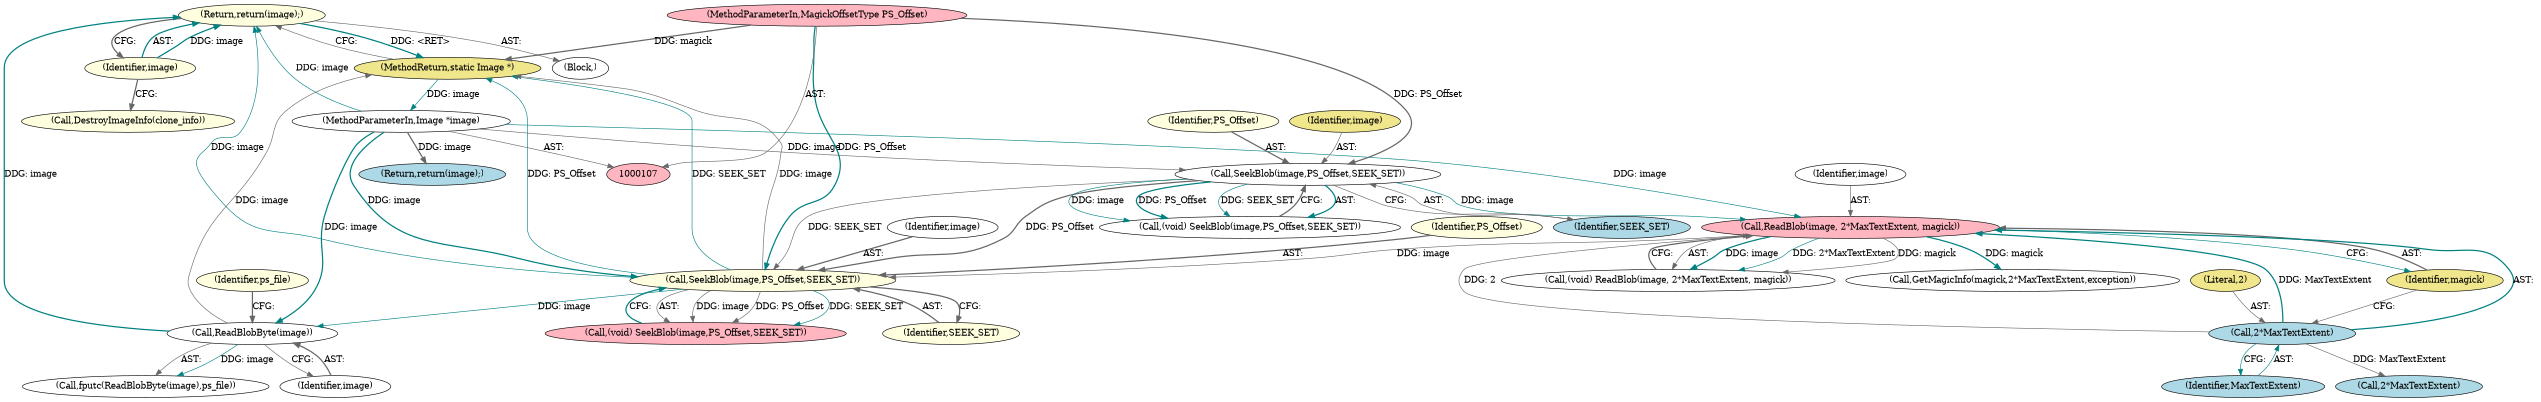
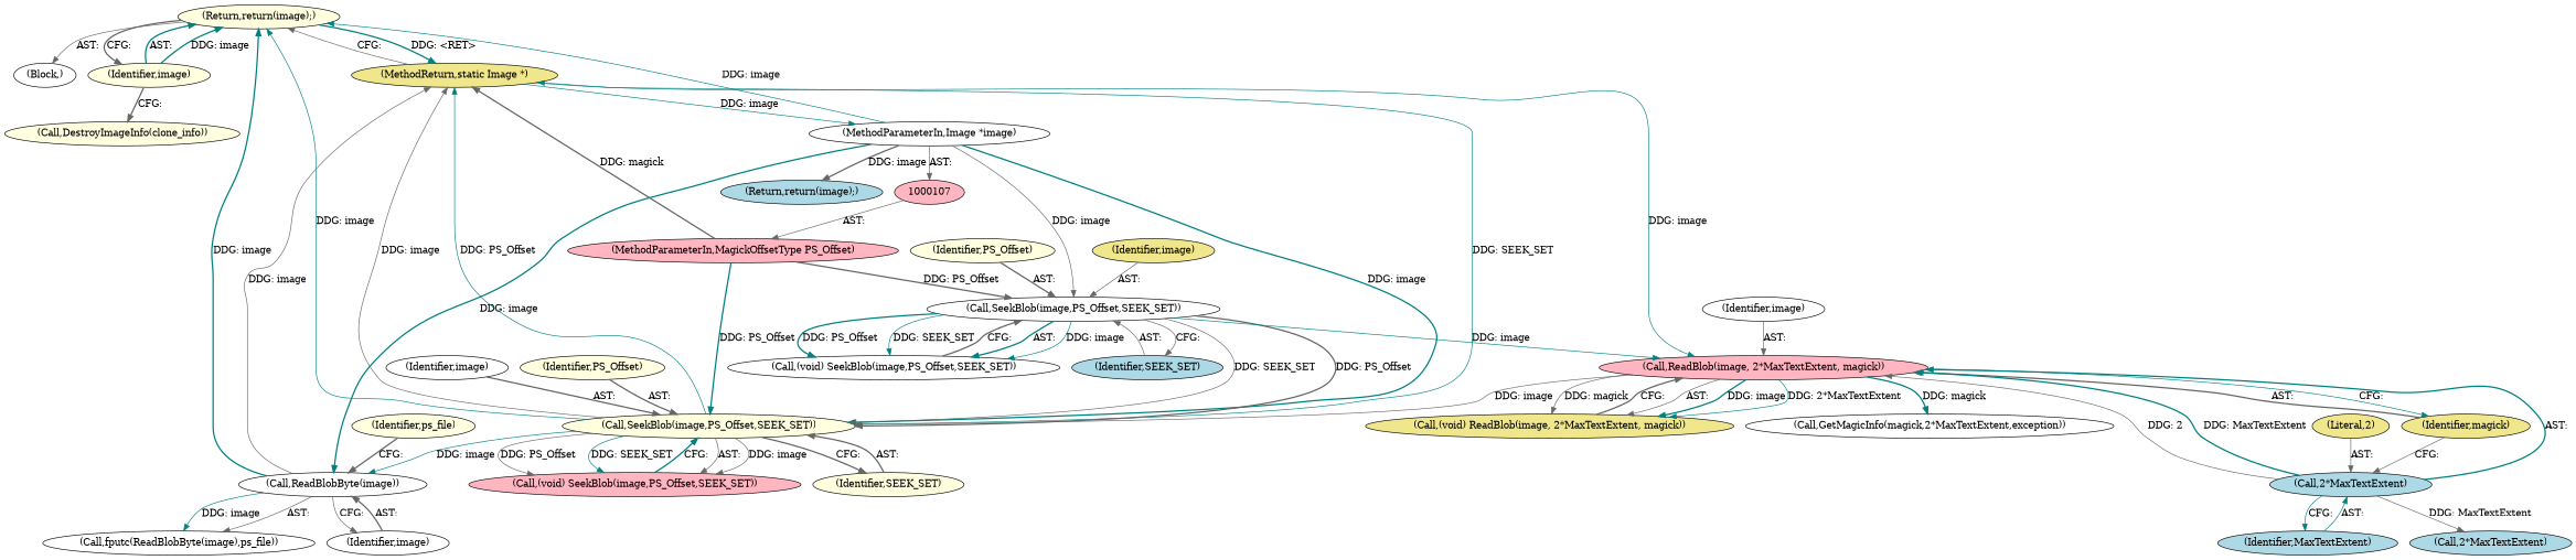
  digraph {
    node [fillcolor=white style=filled]
    edge [color=gray40 style=solid]
    n1 [fillcolor=lightyellow label="(Return,return(image);)"]
    n2 [fillcolor=lightyellow label="(Identifier,image)"]
    n3 [label="(Block,)"]
    n4 [fillcolor=khaki label="(MethodReturn,static Image *)"]
    n5 [fillcolor=lightyellow label="(Call,DestroyImageInfo(clone_info))"]
    n6 [label="(MethodParameterIn,Image *image)"]
    n7 [label="(Call,ReadBlobByte(image))"]
    n8 [label="(Call,fputc(ReadBlobByte(image),ps_file))"]
    n9 [label="(Identifier,image)"]
    n10 [fillcolor=lightyellow label="(Call,SeekBlob(image,PS_Offset,SEEK_SET))"]
    n11 [fillcolor=lightyellow label="(Identifier,SEEK_SET)"]
    n12 [fillcolor=lightpink label="(Call,(void) SeekBlob(image,PS_Offset,SEEK_SET))"]
    n13 [fillcolor=lightpink label="(Call,ReadBlob(image, 2*MaxTextExtent, magick))"]
-   n14 [label="(Call,(void) ReadBlob(image, 2*MaxTextExtent, magick))"]
+   n14 [fillcolor=khaki label="(Call,(void) ReadBlob(image, 2*MaxTextExtent, magick))"]
    n15 [fillcolor=khaki label="(Identifier,magick)"]
    n16 [label="(Call,GetMagicInfo(magick,2*MaxTextExtent,exception))"]
    n17 [fillcolor=lightblue label="(Call,2*MaxTextExtent)"]
    n18 [label="(Call,SeekBlob(image,PS_Offset,SEEK_SET))"]
    n19 [label="(Call,(void) SeekBlob(image,PS_Offset,SEEK_SET))"]
    n20 [fillcolor=lightblue label="(Identifier,SEEK_SET)"]
    n21 [fillcolor=lightblue label="(Return,return(image);)"]
    1000107 [fillcolor=lightpink]
    n23 [fillcolor=lightpink label="(MethodParameterIn,MagickOffsetType PS_Offset)"]
    n24 [fillcolor=lightblue label="(Identifier,MaxTextExtent)"]
    n25 [fillcolor=lightblue label="(Call,2*MaxTextExtent)"]
    n26 [fillcolor=khaki label="(Identifier,image)"]
    n27 [fillcolor=khaki label="(Literal,2)"]
    n28 [label="(Identifier,image)"]
    n29 [fillcolor=lightyellow label="(Identifier,ps_file)"]
    n30 [label="(Identifier,image)"]
    n31 [fillcolor=lightyellow label="(Identifier,PS_Offset)"]
    n32 [fillcolor=lightyellow label="(Identifier,PS_Offset)"]
    n1 -> n2 [label="CFG: " style=bold]
    n1 -> n3 [label="AST: "]
    n1 -> n4 [color=teal label="DDG: <RET>" style=bold]
    n2 -> n1 [color=teal label="AST: " style=bold]
    n2 -> n1 [color=teal label="DDG: image" style=bold]
    n2 -> n5 [label="CFG: " style=bold]
    n4 -> n1 [label="CFG: "]
    n4 -> n6 [color=teal label="DDG: image"]
    n6 -> n1 [color=teal label="DDG: image"]
    n6 -> n7 [color=teal label="DDG: image" style=bold]
    n6 -> n10 [color=teal label="DDG: image" style=bold]
-   n6 -> n13 [color=teal label="DDG: image"]
+   n4 -> n13 [color=teal label="DDG: image"]
    n6 -> n18 [label="DDG: image"]
    n6 -> n21 [label="DDG: image" style=bold]
    n6 -> 1000107 [label="AST: "]
    n7 -> n1 [color=teal label="DDG: image" style=bold]
    n7 -> n4 [label="DDG: image"]
    n7 -> n8 [label="AST: "]
    n7 -> n8 [color=teal label="DDG: image"]
    n7 -> n9 [label="CFG: "]
    n9 -> n7 [label="AST: " style=bold]
    n10 -> n1 [color=teal label="DDG: image"]
    n10 -> n4 [color=teal label="DDG: SEEK_SET"]
    n10 -> n4 [label="DDG: image"]
    n10 -> n4 [color=teal label="DDG: PS_Offset"]
    n10 -> n7 [color=teal label="DDG: image"]
    n10 -> n11 [label="CFG: " style=bold]
    n10 -> n12 [label="AST: "]
    n10 -> n12 [label="DDG: image"]
    n10 -> n12 [label="DDG: PS_Offset"]
    n10 -> n12 [color=teal label="DDG: SEEK_SET"]
    n11 -> n10 [label="AST: " style=bold]
    n12 -> n10 [color=teal label="CFG: " style=bold]
    n13 -> n10 [label="DDG: image"]
    n13 -> n14 [label="AST: "]
    n13 -> n14 [color=teal label="DDG: image" style=bold]
    n13 -> n14 [color=teal label="DDG: 2*MaxTextExtent"]
    n13 -> n14 [label="DDG: magick"]
    n13 -> n15 [color=teal label="CFG: "]
    n13 -> n16 [color=teal label="DDG: magick" style=bold]
    n14 -> n13 [label="CFG: " style=bold]
    n15 -> n13 [label="AST: " style=bold]
    n15 -> n17 [label="CFG: "]
    n17 -> n13 [color=teal label="AST: " style=bold]
    n17 -> n13 [label="DDG: 2"]
    n17 -> n13 [color=teal label="DDG: MaxTextExtent" style=bold]
    n17 -> n24 [color=teal label="CFG: "]
    n17 -> n25 [label="DDG: MaxTextExtent"]
    n18 -> n10 [label="DDG: PS_Offset" style=bold]
    n18 -> n10 [label="DDG: SEEK_SET"]
    n18 -> n13 [color=teal label="DDG: image"]
    n18 -> n19 [color=teal label="AST: " style=bold]
    n18 -> n19 [color=teal label="DDG: image"]
    n18 -> n19 [color=teal label="DDG: PS_Offset" style=bold]
    n18 -> n19 [color=teal label="DDG: SEEK_SET"]
    n18 -> n20 [label="CFG: "]
    n19 -> n18 [label="CFG: " style=bold]
    n20 -> n18 [label="AST: "]
    n23 -> n4 [label="DDG: magick" style=bold]
    n23 -> n10 [color=teal label="DDG: PS_Offset" style=bold]
    n23 -> n18 [label="DDG: PS_Offset" style=bold]
-   n23 -> 1000107 [label="AST: "]
+   1000107 -> n23 [label="AST: "]
    n24 -> n17 [color=teal label="AST: "]
    n26 -> n18 [label="AST: "]
    n27 -> n17 [label="AST: "]
    n28 -> n10 [label="AST: " style=bold]
    n29 -> n7 [label="CFG: " style=bold]
    n30 -> n13 [label="AST: "]
    n31 -> n10 [label="AST: " style=bold]
    n32 -> n18 [label="AST: " style=bold]
  }
